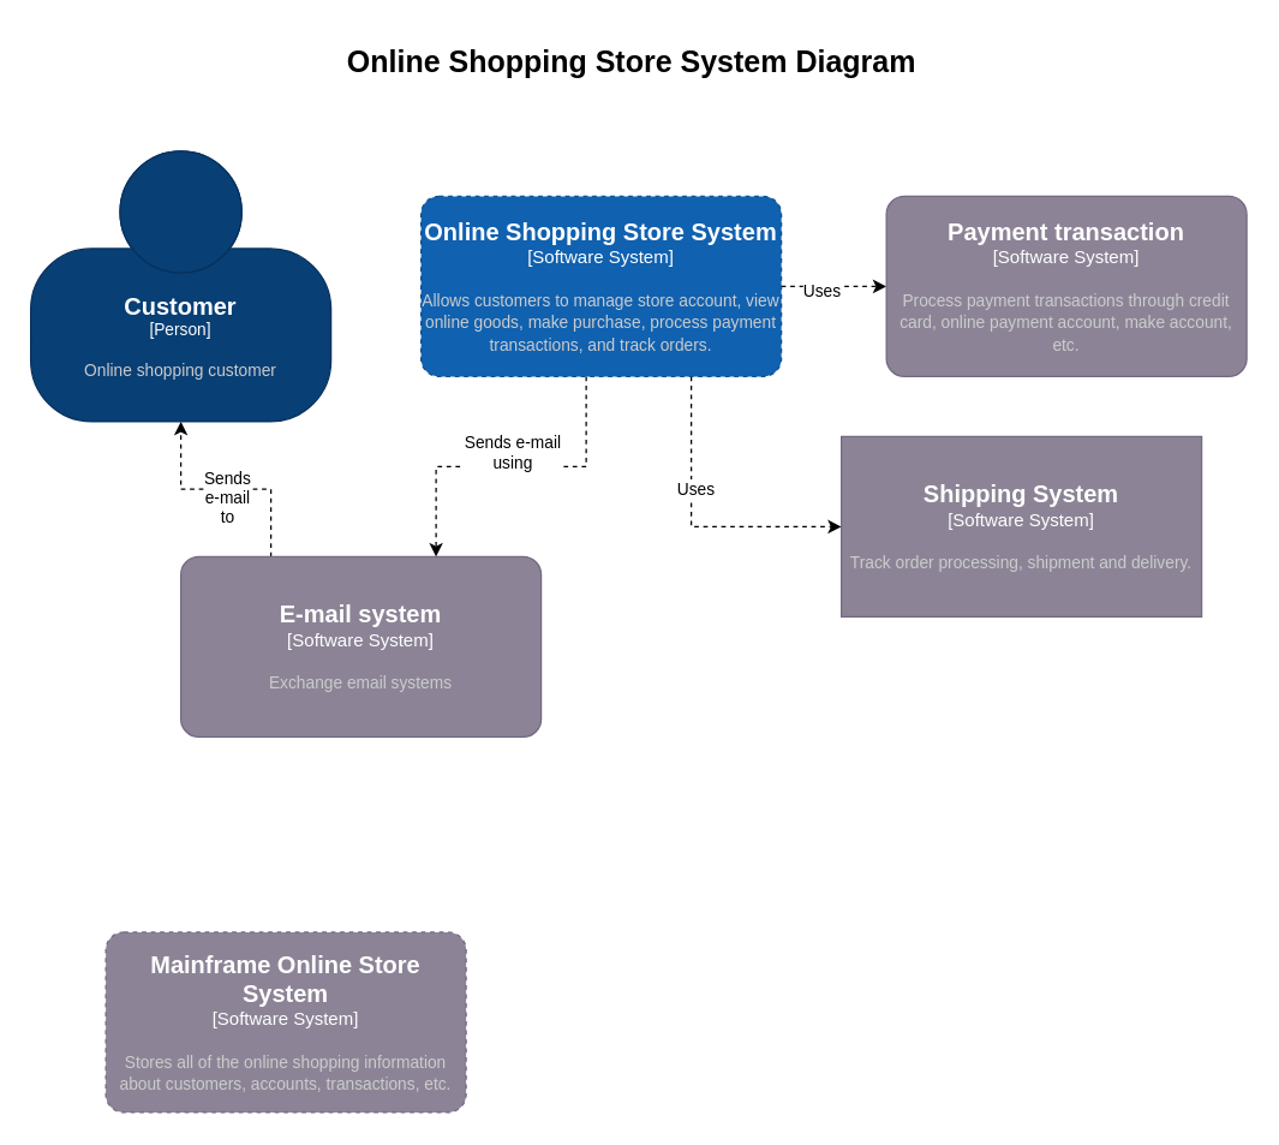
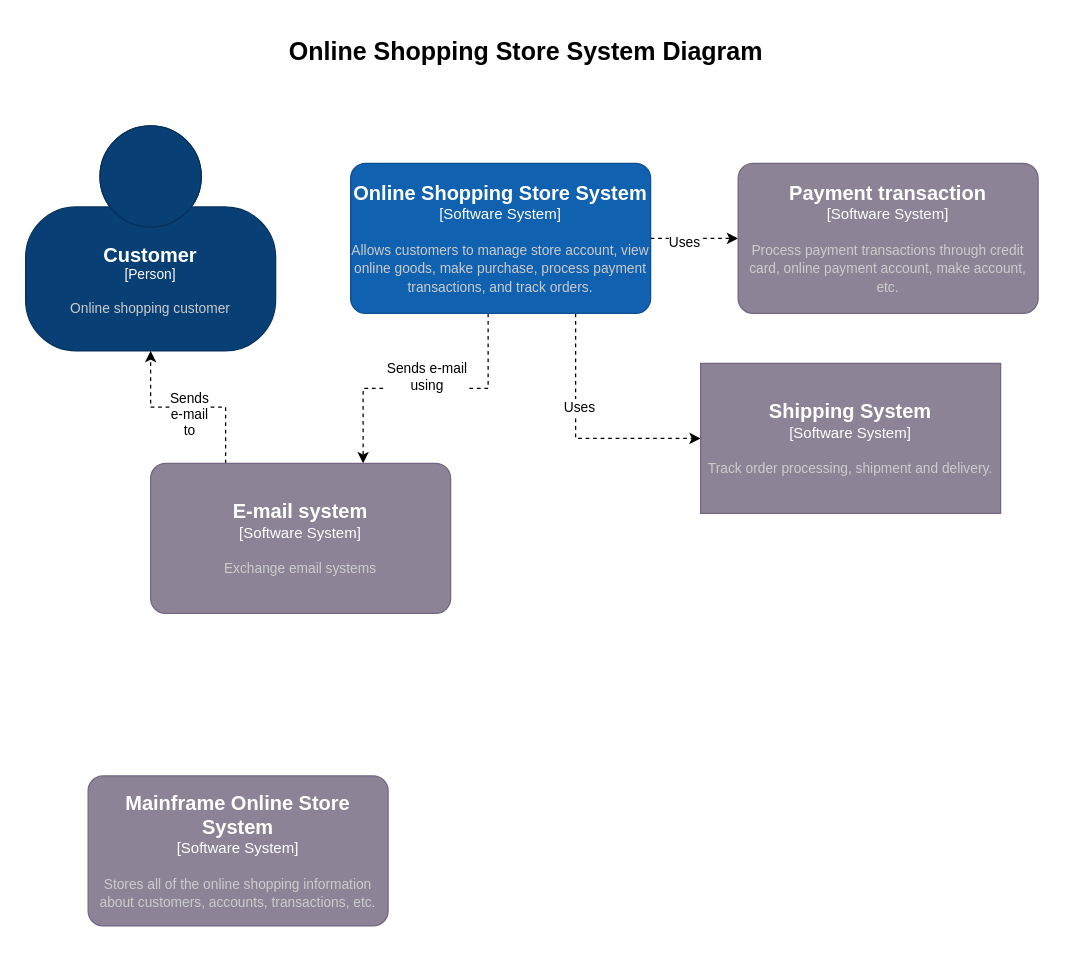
  <mxCell id="0" />
  <mxCell id="1" parent="0" />
  <mxCell id="2" value="&lt;font style=&quot;font-size: 16px&quot;&gt;&lt;b&gt;Customer&lt;/b&gt;&lt;/font&gt;&lt;div&gt;[Person]&lt;/div&gt;&lt;br&gt;&lt;div&gt;&lt;font style=&quot;font-size: 11px&quot;&gt;&lt;font color=&quot;#cccccc&quot;&gt;Online shopping customer&lt;/font&gt;&lt;/div&gt;" style="html=1;fontSize=11;dashed=0;whiteSpace=wrap;fillColor=#083F75;strokeColor=#06315C;fontColor=#ffffff;shape=mxgraph.c4.person2;align=center;metaEdit=1;points=[[0.5,0,0],[1,0.5,0],[1,0.75,0],[0.75,1,0],[0.5,1,0],[0.25,1,0],[0,0.75,0],[0,0.5,0]];resizable=0;" parent="1" vertex="1"><mxGeometry x="20" y="100" width="200" height="180" as="geometry" /></mxCell>
  <mxCell id="3" value="" style="edgeStyle=orthogonalEdgeStyle;rounded=0;orthogonalLoop=1;jettySize=auto;html=1;dashed=1;" parent="1" source="5" target="2" edge="1"><mxGeometry relative="1" as="geometry"><Array as="points"><mxPoint x="180" y="325" /><mxPoint x="120" y="325" /></Array></mxGeometry></mxCell>
  <mxCell id="4" value="Sends &lt;br&gt;e-mail&lt;br&gt;to" style="edgeLabel;html=1;align=center;verticalAlign=middle;resizable=0;points=[];" parent="3" vertex="1" connectable="0"><mxGeometry x="-0.04" relative="1" as="geometry"><mxPoint x="-3" y="5" as="offset" /></mxGeometry></mxCell>
  <mxCell id="5" value="&lt;font style=&quot;font-size: 16px&quot;&gt;&lt;b&gt;E-mail system&lt;/b&gt;&lt;/font&gt;&lt;div&gt;[Software System]&lt;/div&gt;&lt;br&gt;&lt;div&gt;&lt;font style=&quot;font-size: 11px&quot;&gt;&lt;font color=&quot;#cccccc&quot;&gt;Exchange email systems&lt;/font&gt;&lt;/div&gt;" style="rounded=1;whiteSpace=wrap;html=1;labelBackgroundColor=none;fillColor=#8C8496;fontColor=#ffffff;align=center;arcSize=10;strokeColor=#736782;metaEdit=1;resizable=0;points=[[0.25,0,0],[0.5,0,0],[0.75,0,0],[1,0.25,0],[1,0.5,0],[1,0.75,0],[0.75,1,0],[0.5,1,0],[0.25,1,0],[0,0.75,0],[0,0.5,0],[0,0.25,0]];" parent="1" vertex="1"><mxGeometry x="120" y="370" width="240" height="120" as="geometry" /></mxCell>
- <mxCell id="6" value="&lt;font style=&quot;font-size: 16px&quot;&gt;&lt;b&gt;Mainframe Online Store System&lt;/b&gt;&lt;/font&gt;&lt;div&gt;[Software System]&lt;/div&gt;&lt;br&gt;&lt;div&gt;&lt;font style=&quot;font-size: 11px&quot;&gt;&lt;font color=&quot;#cccccc&quot;&gt;Stores all of the online shopping information about customers, accounts, transactions, etc.&lt;/font&gt;&lt;/div&gt;" style="rounded=1;whiteSpace=wrap;html=1;labelBackgroundColor=none;fillColor=#8C8496;fontColor=#ffffff;align=center;arcSize=10;strokeColor=#736782;metaEdit=1;resizable=0;points=[[0.25,0,0],[0.5,0,0],[0.75,0,0],[1,0.25,0],[1,0.5,0],[1,0.75,0],[0.75,1,0],[0.5,1,0],[0.25,1,0],[0,0.75,0],[0,0.5,0],[0,0.25,0]];dashed=1;" parent="1" vertex="1"><mxGeometry x="70" y="620" width="240" height="120" as="geometry" /></mxCell>
+ <mxCell id="6" value="&lt;font style=&quot;font-size: 16px&quot;&gt;&lt;b&gt;Mainframe Online Store System&lt;/b&gt;&lt;/font&gt;&lt;div&gt;[Software System]&lt;/div&gt;&lt;br&gt;&lt;div&gt;&lt;font style=&quot;font-size: 11px&quot;&gt;&lt;font color=&quot;#cccccc&quot;&gt;Stores all of the online shopping information about customers, accounts, transactions, etc.&lt;/font&gt;&lt;/div&gt;" style="rounded=1;whiteSpace=wrap;html=1;labelBackgroundColor=none;fillColor=#8C8496;fontColor=#ffffff;align=center;arcSize=10;strokeColor=#736782;metaEdit=1;resizable=0;points=[[0.25,0,0],[0.5,0,0],[0.75,0,0],[1,0.25,0],[1,0.5,0],[1,0.75,0],[0.75,1,0],[0.5,1,0],[0.25,1,0],[0,0.75,0],[0,0.5,0],[0,0.25,0]];" parent="1" vertex="1"><mxGeometry x="70" y="620" width="240" height="120" as="geometry" /></mxCell>
  <mxCell id="7" value="" style="edgeStyle=orthogonalEdgeStyle;rounded=0;orthogonalLoop=1;jettySize=auto;html=1;dashed=1;" parent="1" source="13" edge="1"><mxGeometry relative="1" as="geometry"><mxPoint x="290" y="370" as="targetPoint" /><Array as="points"><mxPoint x="390" y="310" /><mxPoint x="290" y="310" /><mxPoint x="290" y="371" /></Array></mxGeometry></mxCell>
  <mxCell id="8" value="Sends e-mail &lt;br&gt;using" style="edgeLabel;html=1;align=center;verticalAlign=middle;resizable=0;points=[];" parent="7" vertex="1" connectable="0"><mxGeometry x="-0.122" y="-1" relative="1" as="geometry"><mxPoint x="-13" y="-9" as="offset" /></mxGeometry></mxCell>
  <mxCell id="9" value="" style="edgeStyle=orthogonalEdgeStyle;rounded=0;orthogonalLoop=1;jettySize=auto;html=1;dashed=1;" parent="1" source="13" target="14" edge="1"><mxGeometry relative="1" as="geometry" /></mxCell>
  <mxCell id="10" value="Uses" style="edgeLabel;html=1;align=center;verticalAlign=middle;resizable=0;points=[];" parent="9" vertex="1" connectable="0"><mxGeometry x="-0.257" y="-2" relative="1" as="geometry"><mxPoint as="offset" /></mxGeometry></mxCell>
  <mxCell id="11" value="" style="edgeStyle=orthogonalEdgeStyle;rounded=0;orthogonalLoop=1;jettySize=auto;html=1;entryX=0;entryY=0.5;entryDx=0;entryDy=0;entryPerimeter=0;dashed=1;" parent="1" source="13" target="15" edge="1"><mxGeometry relative="1" as="geometry"><mxPoint x="400" y="360" as="targetPoint" /><Array as="points"><mxPoint x="460" y="350" /></Array></mxGeometry></mxCell>
  <mxCell id="12" value="Uses" style="edgeLabel;html=1;align=center;verticalAlign=middle;resizable=0;points=[];" parent="11" vertex="1" connectable="0"><mxGeometry x="-0.26" y="2" relative="1" as="geometry"><mxPoint as="offset" /></mxGeometry></mxCell>
- <mxCell id="13" value="&lt;font style=&quot;font-size: 16px&quot;&gt;&lt;b&gt;Online Shopping Store System&lt;/b&gt;&lt;/font&gt;&lt;div&gt;[Software System]&lt;/div&gt;&lt;br&gt;&lt;div&gt;&lt;font style=&quot;font-size: 11px&quot;&gt;&lt;font color=&quot;#cccccc&quot;&gt;Allows customers to manage store account, view online goods, make purchase, process payment transactions, and track orders.&lt;/font&gt;&lt;/div&gt;" style="rounded=1;whiteSpace=wrap;html=1;labelBackgroundColor=none;fillColor=#1061B0;fontColor=#ffffff;align=center;arcSize=10;strokeColor=#0D5091;metaEdit=1;resizable=0;points=[[0.25,0,0],[0.5,0,0],[0.75,0,0],[1,0.25,0],[1,0.5,0],[1,0.75,0],[0.75,1,0],[0.5,1,0],[0.25,1,0],[0,0.75,0],[0,0.5,0],[0,0.25,0]];dashed=1;" parent="1" vertex="1"><mxGeometry x="280" y="130" width="240" height="120" as="geometry" /></mxCell>
+ <mxCell id="13" value="&lt;font style=&quot;font-size: 16px&quot;&gt;&lt;b&gt;Online Shopping Store System&lt;/b&gt;&lt;/font&gt;&lt;div&gt;[Software System]&lt;/div&gt;&lt;br&gt;&lt;div&gt;&lt;font style=&quot;font-size: 11px&quot;&gt;&lt;font color=&quot;#cccccc&quot;&gt;Allows customers to manage store account, view online goods, make purchase, process payment transactions, and track orders.&lt;/font&gt;&lt;/div&gt;" style="rounded=1;whiteSpace=wrap;html=1;labelBackgroundColor=none;fillColor=#1061B0;fontColor=#ffffff;align=center;arcSize=10;strokeColor=#0D5091;metaEdit=1;resizable=0;points=[[0.25,0,0],[0.5,0,0],[0.75,0,0],[1,0.25,0],[1,0.5,0],[1,0.75,0],[0.75,1,0],[0.5,1,0],[0.25,1,0],[0,0.75,0],[0,0.5,0],[0,0.25,0]];" parent="1" vertex="1"><mxGeometry x="280" y="130" width="240" height="120" as="geometry" /></mxCell>
  <mxCell id="14" value="&lt;font style=&quot;font-size: 16px&quot;&gt;&lt;b&gt;Payment transaction&lt;/b&gt;&lt;/font&gt;&lt;div&gt;[Software System]&lt;/div&gt;&lt;br&gt;&lt;div&gt;&lt;font style=&quot;font-size: 11px&quot;&gt;&lt;font color=&quot;#cccccc&quot;&gt;Process payment transactions through credit card, online payment account, make account, etc.&lt;/font&gt;&lt;/div&gt;" style="rounded=1;whiteSpace=wrap;html=1;labelBackgroundColor=none;fillColor=#8C8496;fontColor=#ffffff;align=center;arcSize=10;strokeColor=#736782;metaEdit=1;resizable=0;points=[[0.25,0,0],[0.5,0,0],[0.75,0,0],[1,0.25,0],[1,0.5,0],[1,0.75,0],[0.75,1,0],[0.5,1,0],[0.25,1,0],[0,0.75,0],[0,0.5,0],[0,0.25,0]];" parent="1" vertex="1"><mxGeometry x="590" y="130" width="240" height="120" as="geometry" /></mxCell>
  <mxCell id="15" value="&lt;font style=&quot;font-size: 16px&quot;&gt;&lt;b&gt;Shipping System&lt;/b&gt;&lt;/font&gt;&lt;div&gt;[Software System]&lt;/div&gt;&lt;br&gt;&lt;div&gt;&lt;font style=&quot;font-size: 11px&quot;&gt;&lt;font color=&quot;#cccccc&quot;&gt;Track order processing, shipment and delivery.&lt;/font&gt;&lt;/div&gt;" style="whiteSpace=wrap;html=1;labelBackgroundColor=none;fillColor=#8C8496;fontColor=#ffffff;align=center;arcSize=10;strokeColor=#736782;metaEdit=1;resizable=0;points=[[0.25,0,0],[0.5,0,0],[0.75,0,0],[1,0.25,0],[1,0.5,0],[1,0.75,0],[0.75,1,0],[0.5,1,0],[0.25,1,0],[0,0.75,0],[0,0.5,0],[0,0.25,0]];rounded=0;" parent="1" vertex="1"><mxGeometry x="560" y="290" width="240" height="120" as="geometry" /></mxCell>
  <mxCell id="16" value="&lt;font style=&quot;font-size: 20px;&quot;&gt;Online Shopping Store System Diagram&lt;/font&gt;" style="text;html=1;align=center;verticalAlign=middle;resizable=1;points=[];autosize=1;strokeColor=none;fillColor=none;fontStyle=1;movable=1;rotatable=1;deletable=1;editable=1;locked=0;connectable=1;" parent="1" vertex="1"><mxGeometry x="220" y="20" width="400" height="40" as="geometry" /></mxCell>
